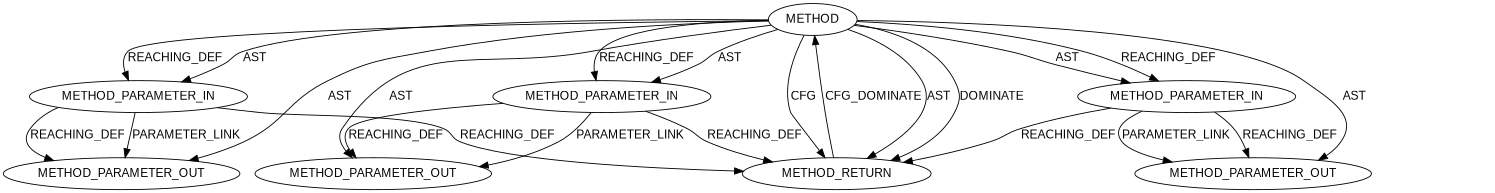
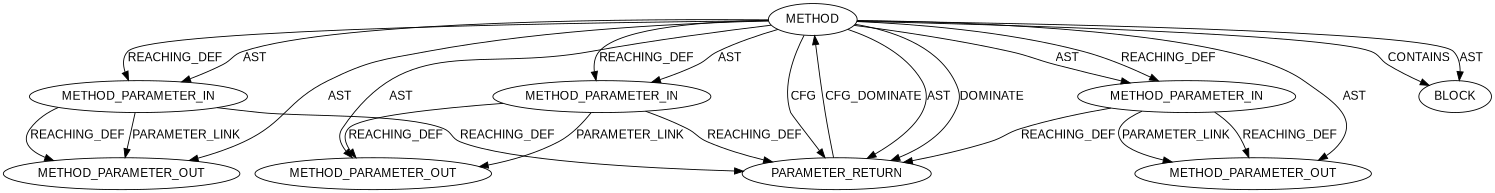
  digraph {
    fontname="Liberation Sans"
    node [CODE=p2 EVALUATION_STRATEGY=BY_VALUE IS_VARIADIC=false ORDER=2 TYPE_FULL_NAME=ANY fontname="Liberation Sans"]
    edge [fontname="Liberation Sans"]
    n1 [INDEX=2 NAME=p2 label=METHOD_PARAMETER_OUT]
    n2 [CODE=p3 INDEX=3 NAME=p3 ORDER=3 label=METHOD_PARAMETER_IN]
-   n3 [CODE=RET label=METHOD_RETURN IS_VARIADIC=""]
+   n3 [CODE=RET label=PARAMETER_RETURN IS_VARIADIC=""]
    n4 [CODE=p3 INDEX=3 NAME=p3 ORDER=3 label=METHOD_PARAMETER_OUT]
    n5 [AST_PARENT_FULL_NAME="<global>" AST_PARENT_TYPE=NAMESPACE_BLOCK CODE="<empty>" FILENAME="<empty>" FULL_NAME=trace_tls_device_tx_resync_req IS_EXTERNAL=true NAME=trace_tls_device_tx_resync_req ORDER=0 label=METHOD EVALUATION_STRATEGY="" IS_VARIADIC="" TYPE_FULL_NAME=""]
+   n6 [ARGUMENT_INDEX=1 CODE="<empty>" ORDER=1 label=BLOCK EVALUATION_STRATEGY="" IS_VARIADIC=""]
    n7 [CODE=p1 INDEX=1 NAME=p1 ORDER=1 label=METHOD_PARAMETER_OUT]
    n8 [CODE=p1 INDEX=1 NAME=p1 ORDER=1 label=METHOD_PARAMETER_IN]
    n9 [INDEX=2 NAME=p2 label=METHOD_PARAMETER_IN]
    n2 -> n3 [VARIABLE=p3 label=REACHING_DEF]
    n2 -> n4 [VARIABLE=p3 label=REACHING_DEF]
    n2 -> n4 [label=PARAMETER_LINK]
    n3 -> n5 [label=CFG_DOMINATE]
    n5 -> n1 [label=AST]
    n5 -> n2 [label=AST]
    n5 -> n2 [label=REACHING_DEF]
    n5 -> n3 [label=AST]
    n5 -> n3 [label=DOMINATE]
    n5 -> n3 [label=CFG]
    n5 -> n4 [label=AST]
+   n5 -> n6 [label=AST]
+   n5 -> n6 [label=CONTAINS]
    n5 -> n7 [label=AST]
    n5 -> n8 [label=REACHING_DEF]
    n5 -> n8 [label=AST]
    n5 -> n9 [label=REACHING_DEF]
    n5 -> n9 [label=AST]
    n8 -> n3 [VARIABLE=p1 label=REACHING_DEF]
    n8 -> n7 [VARIABLE=p1 label=REACHING_DEF]
    n8 -> n7 [label=PARAMETER_LINK]
    n9 -> n1 [label=PARAMETER_LINK]
    n9 -> n1 [VARIABLE=p2 label=REACHING_DEF]
    n9 -> n3 [VARIABLE=p2 label=REACHING_DEF]
  }
